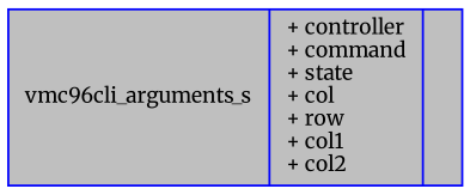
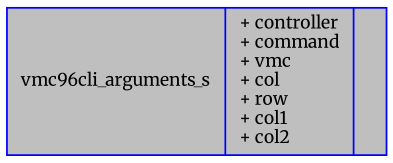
  digraph {
    rankdir=LR
    fontname=Merriweather
-   n1 [color=blue fillcolor=grey75 fontcolor=black fontname=Merriweather fontsize=10 height=0.2 label="{vmc96cli_arguments_s\n|+ controller\l+ command\l+ state\l+ col\l+ row\l+ col1\l+ col2\l|}" shape=record style=filled width=0.4]
+   n1 [color=blue fillcolor=grey75 fontcolor=black fontname=Merriweather fontsize=10 height=0.2 label="{vmc96cli_arguments_s\n|+ controller\l+ command\l+ vmc\l+ col\l+ row\l+ col1\l+ col2\l|}" shape=record style=filled width=0.4]
  }
